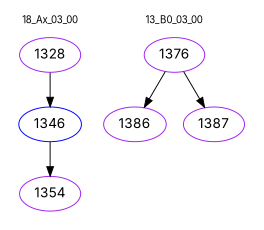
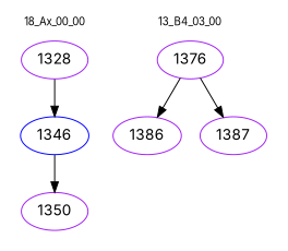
  digraph {
    fontname=Inter
    node [color=purple fontname=Inter]
    edge [color=black fontname=Inter]
    n1 [color=blue label=1346]
-   n2 [label=1354]
+   n2 [label=1350]
    n3 [label=1328]
    n4 [label=1376]
    n5 [label=1386]
    n6 [label=1387]
    subgraph cluster_1 {
      color=white
      fontsize=10
-     label="18_Ax_03_00"
+     label="18_Ax_00_00"
      n1
      n2
      n3
    }
    subgraph cluster_2 {
      color=white
      fontsize=10
-     label="13_B0_03_00"
+     label="13_B4_03_00"
      n4
      n5
      n6
    }
    n1 -> n2
    n3 -> n1
    n4 -> n5
    n4 -> n6
  }
